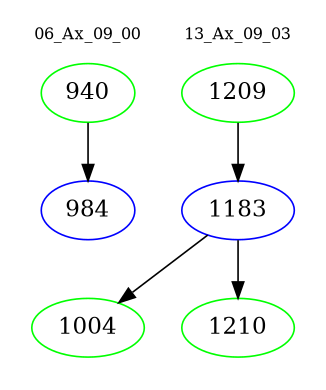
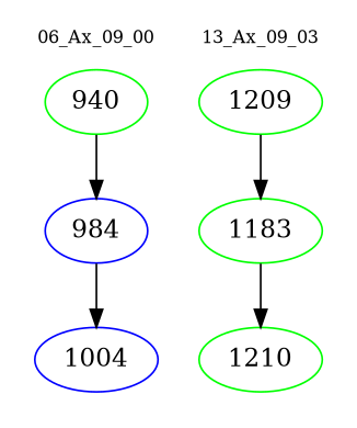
  digraph {
    node [color=green]
    edge [color=black]
    n1 [label=940]
    n2 [color=blue label=984]
-   n3 [label=1004]
+   n3 [color=blue label=1004]
    n4 [label=1209]
-   n5 [color=blue label=1183]
+   n5 [label=1183]
    n6 [label=1210]
    subgraph cluster_1 {
      color=white
      fontsize=10
      label="06_Ax_09_00"
      n1
      n2
      n3
    }
    subgraph cluster_2 {
      color=white
      fontsize=10
      label="13_Ax_09_03"
      n4
      n5
      n6
    }
    n1 -> n2
-   n5 -> n3
+   n2 -> n3
    n4 -> n5
    n5 -> n6
  }
